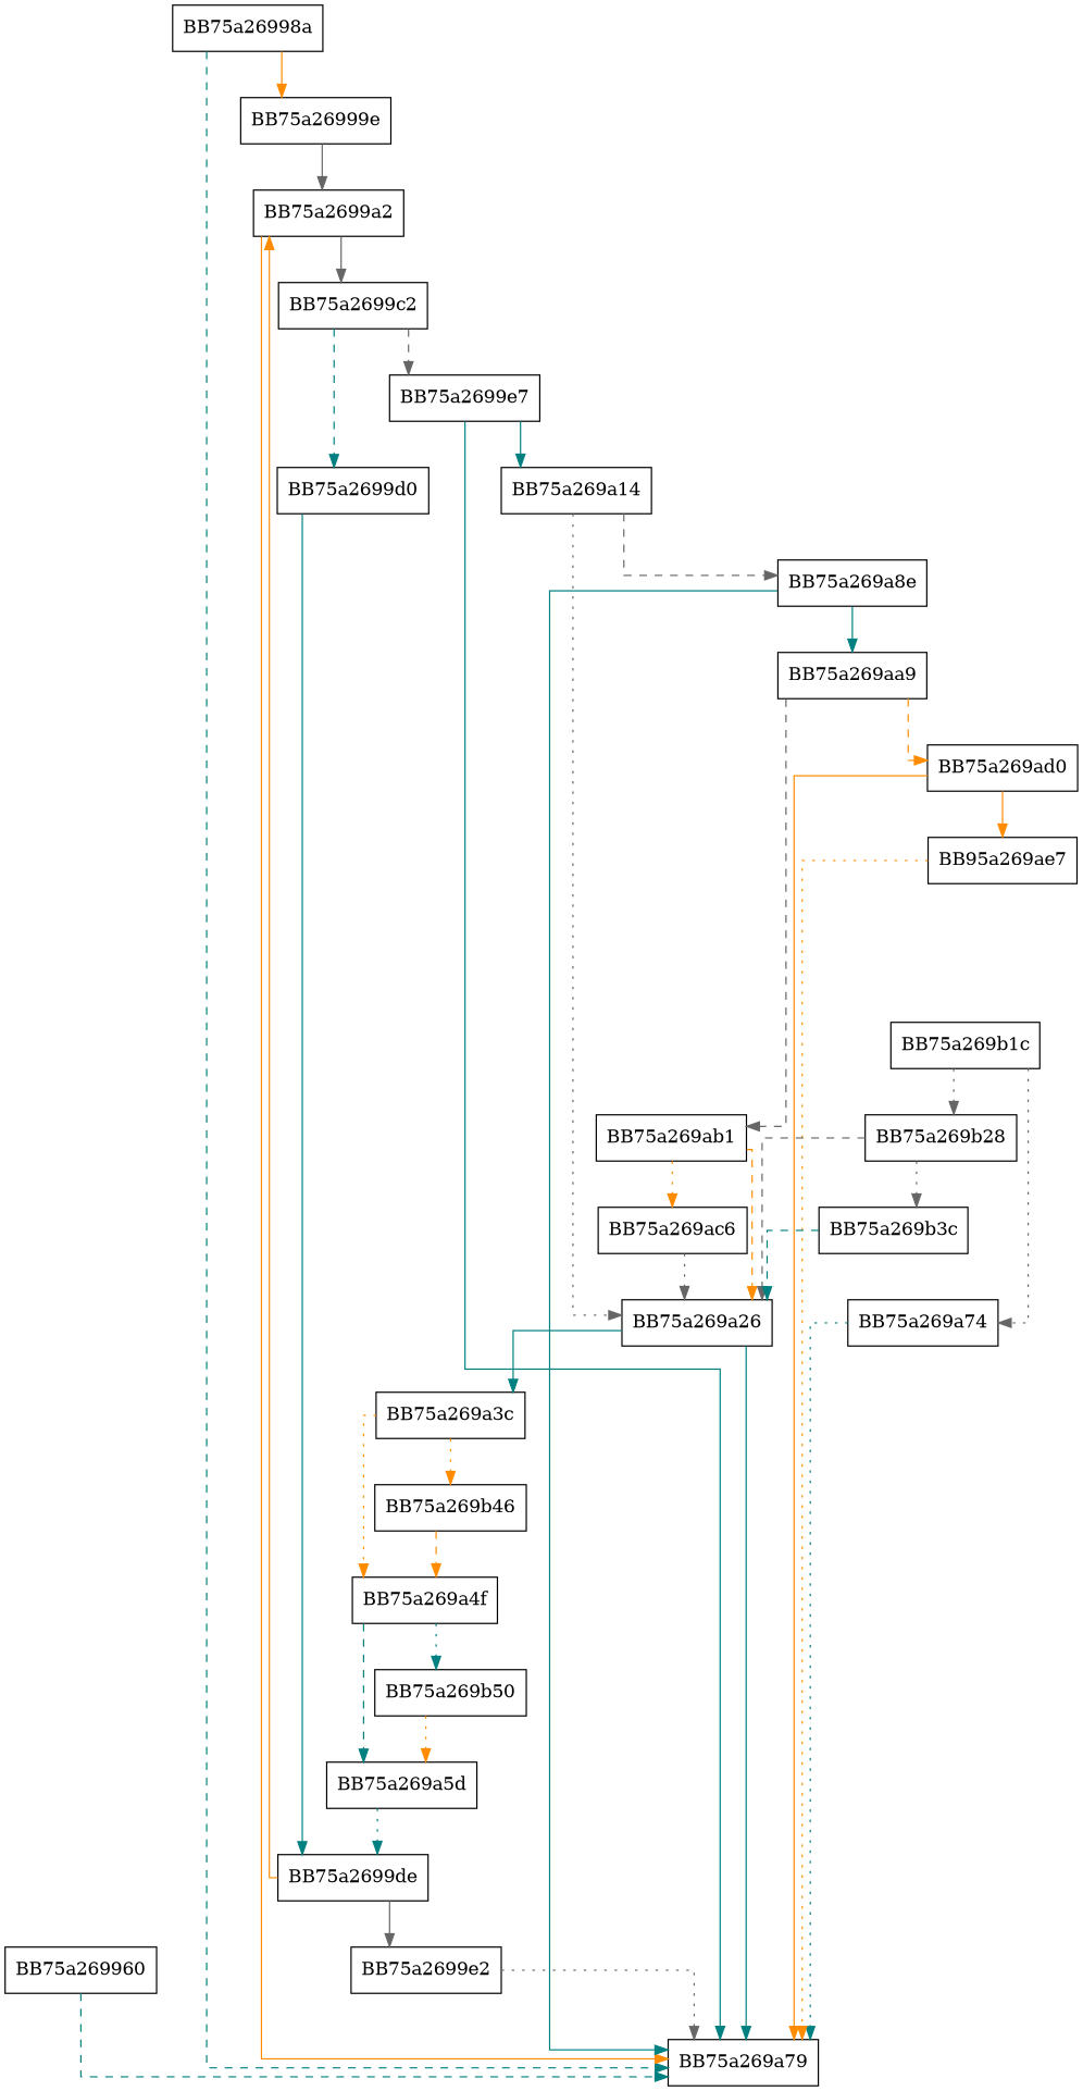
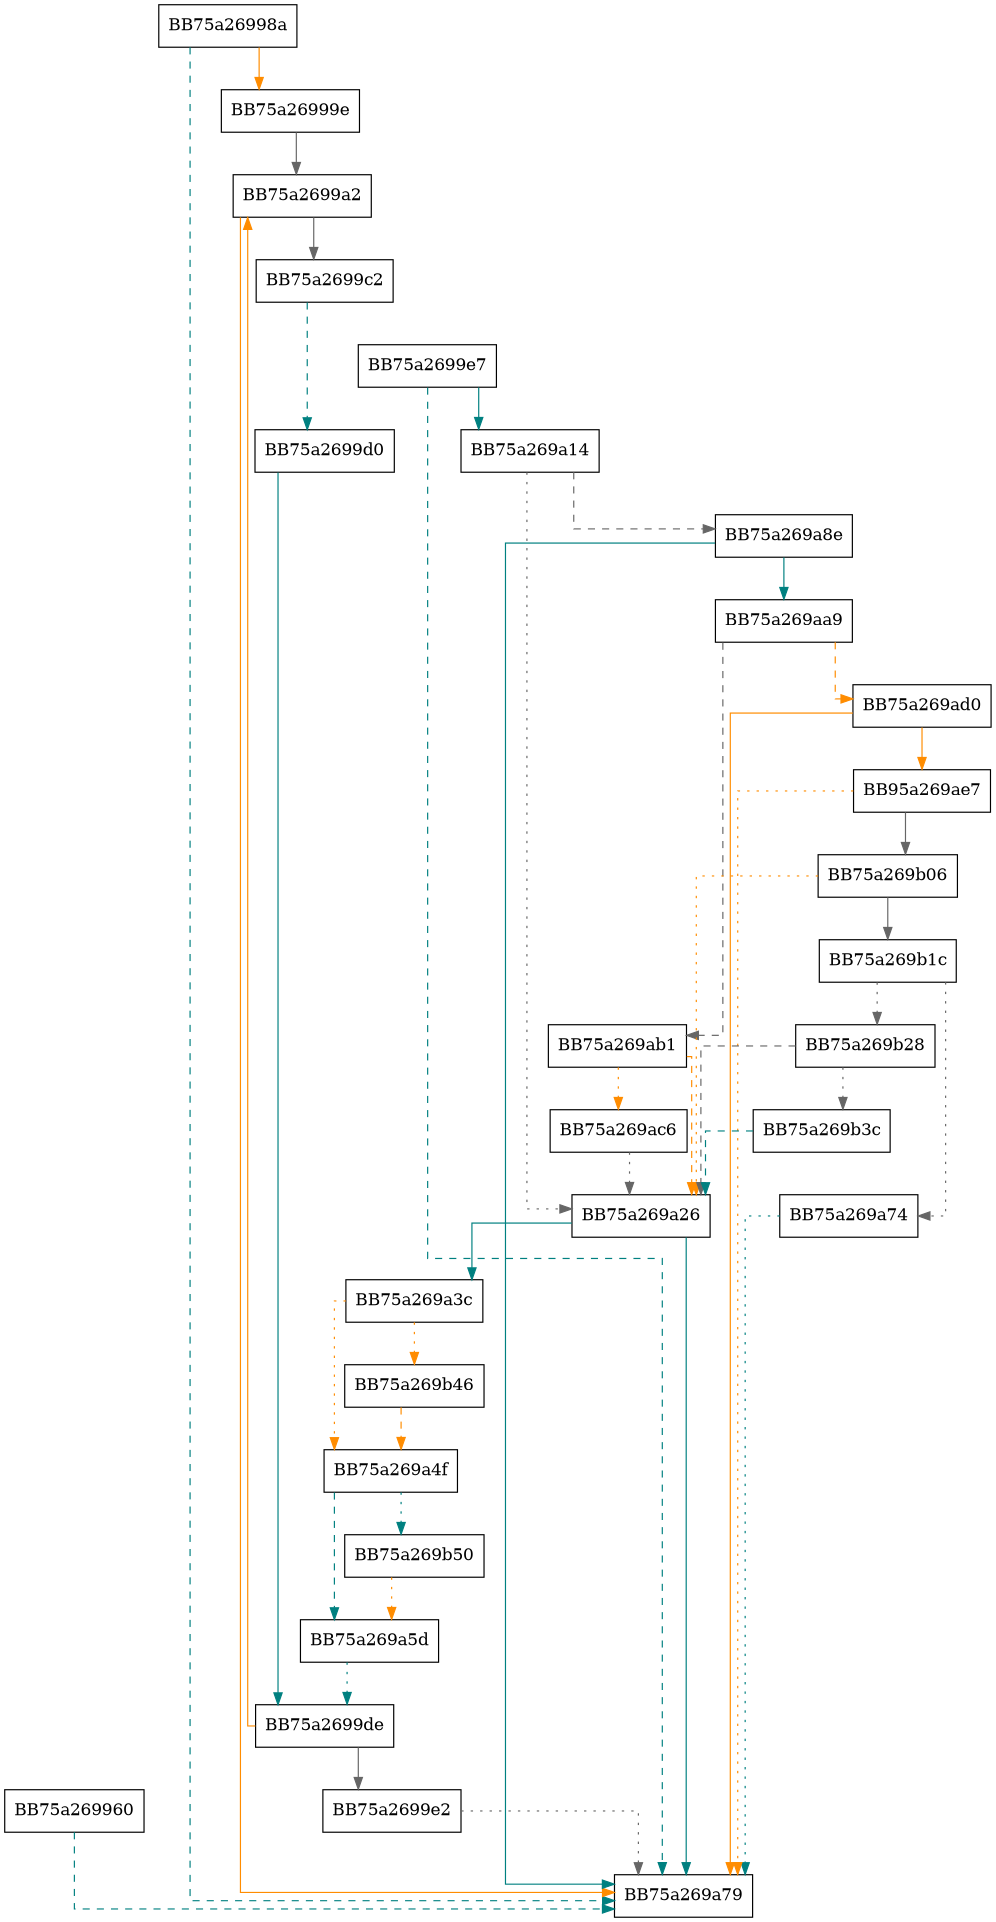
  digraph {
    splines=ortho
    node [shape=box]
    edge [color=teal style=solid]
    BB75a269960
    BB75a269a79
    BB75a26998a
    BB75a26999e
    BB75a2699a2
    BB75a2699c2
    BB75a2699e7
    BB75a2699d0
    BB75a269a14
    BB75a2699de
    BB75a269a8e
    BB75a269a26
    BB75a2699e2
    BB75a269aa9
    BB75a269a3c
    BB75a269ad0
    BB75a269ab1
    BB75a269b46
    BB75a269a4f
    BB75a269b50
    BB75a269a5d
    BB75a269a74
    n23 [label=BB95a269ae7]
    BB75a269ac6
+   BB75a269b06
    BB75a269b1c
    BB75a269b28
    BB75a269b3c
    BB75a269960 -> BB75a269a79 [style=dashed]
    BB75a26998a -> BB75a269a79 [style=dashed]
    BB75a26998a -> BB75a26999e [color=darkorange]
    BB75a26999e -> BB75a2699a2 [color=gray40]
    BB75a2699a2 -> BB75a269a79 [color=darkorange]
    BB75a2699a2 -> BB75a2699c2 [color=gray40]
-   BB75a2699c2 -> BB75a2699e7 [color=gray40 style=dashed]
    BB75a2699c2 -> BB75a2699d0 [style=dashed]
-   BB75a2699e7 -> BB75a269a79
+   BB75a2699e7 -> BB75a269a79 [style=dashed]
    BB75a2699e7 -> BB75a269a14
    BB75a2699d0 -> BB75a2699de
    BB75a269a14 -> BB75a269a8e [color=gray40 style=dashed]
    BB75a269a14 -> BB75a269a26 [color=gray40 style=dotted]
    BB75a2699de -> BB75a2699a2 [color=darkorange]
    BB75a2699de -> BB75a2699e2 [color=gray40]
    BB75a269a8e -> BB75a269a79
    BB75a269a8e -> BB75a269aa9
    BB75a269a26 -> BB75a269a79
    BB75a269a26 -> BB75a269a3c
    BB75a2699e2 -> BB75a269a79 [color=gray40 style=dotted]
    BB75a269aa9 -> BB75a269ad0 [color=darkorange style=dashed]
    BB75a269aa9 -> BB75a269ab1 [color=gray40 style=dashed]
    BB75a269a3c -> BB75a269b46 [color=darkorange style=dotted]
    BB75a269a3c -> BB75a269a4f [color=darkorange style=dotted]
    BB75a269ad0 -> BB75a269a79 [color=darkorange]
    BB75a269ad0 -> n23 [color=darkorange]
    BB75a269ab1 -> BB75a269a26 [color=darkorange style=dashed]
    BB75a269ab1 -> BB75a269ac6 [color=darkorange style=dotted]
    BB75a269b46 -> BB75a269a4f [color=darkorange style=dashed]
    BB75a269a4f -> BB75a269b50 [style=dotted]
    BB75a269a4f -> BB75a269a5d [style=dashed]
    BB75a269b50 -> BB75a269a5d [color=darkorange style=dotted]
    BB75a269a5d -> BB75a2699de [style=dotted]
    BB75a269a74 -> BB75a269a79 [style=dotted]
    n23 -> BB75a269a79 [color=darkorange style=dotted]
+   n23 -> BB75a269b06 [color=gray40]
    BB75a269ac6 -> BB75a269a26 [color=gray40 style=dotted]
+   BB75a269b06 -> BB75a269a26 [color=darkorange style=dotted]
+   BB75a269b06 -> BB75a269b1c [color=gray40]
    BB75a269b1c -> BB75a269a74 [color=gray40 style=dotted]
    BB75a269b1c -> BB75a269b28 [color=gray40 style=dotted]
    BB75a269b28 -> BB75a269a26 [color=gray40 style=dashed]
    BB75a269b28 -> BB75a269b3c [color=gray40 style=dotted]
    BB75a269b3c -> BB75a269a26 [style=dashed]
  }
